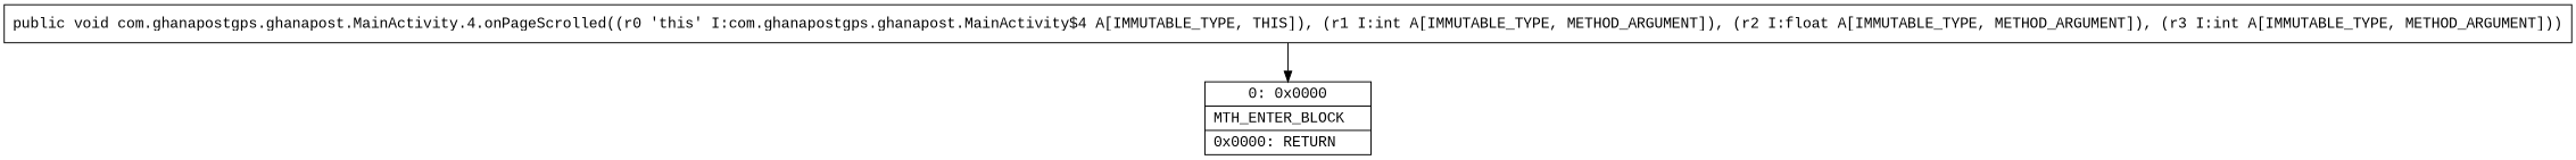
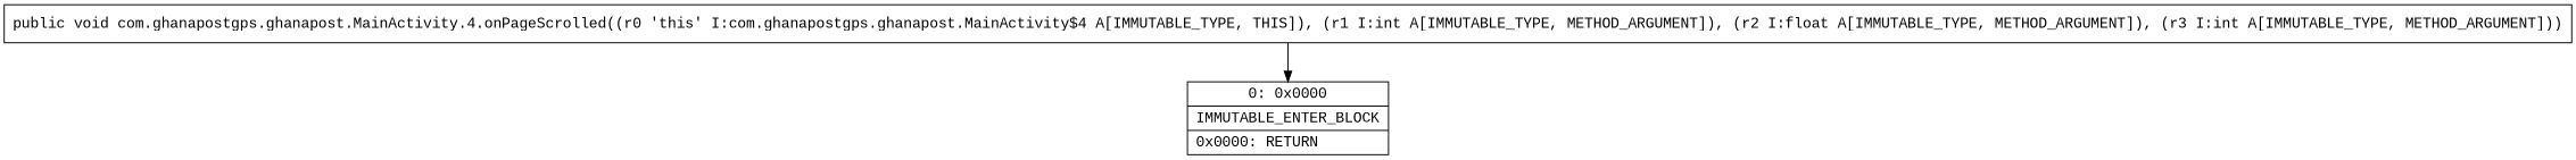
  digraph {
    fontname="Liberation Mono"
    node [shape=record fontname="Liberation Mono"]
-   n1 [label="{0\:\ 0x0000|MTH_ENTER_BLOCK\l|0x0000: RETURN   \l}"]
+   n1 [label="{0\:\ 0x0000|IMMUTABLE_ENTER_BLOCK\l|0x0000: RETURN   \l}"]
    n2 [label="{public void com.ghanapostgps.ghanapost.MainActivity.4.onPageScrolled((r0 'this' I:com.ghanapostgps.ghanapost.MainActivity$4 A[IMMUTABLE_TYPE, THIS]), (r1 I:int A[IMMUTABLE_TYPE, METHOD_ARGUMENT]), (r2 I:float A[IMMUTABLE_TYPE, METHOD_ARGUMENT]), (r3 I:int A[IMMUTABLE_TYPE, METHOD_ARGUMENT])) }"]
    n2 -> n1 [fontname="Liberation Mono"]
  }
